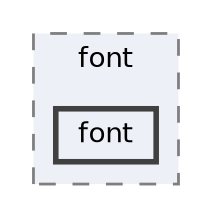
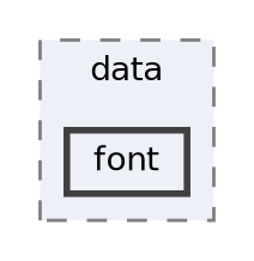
  digraph {
    compound=true
    n1 [color=grey25 fillcolor="#edf0f7" fontname=Helvetica fontsize=10 height=0.2 label=font shape=box style="filled,bold" width=0.4]
    subgraph cluster_1 {
      bgcolor="#edf0f7"
      fontname=Helvetica
      fontsize=10
-     label=font
+     label=data
      pencolor=grey50
      style="filled,dashed"
      n1
    }
  }
